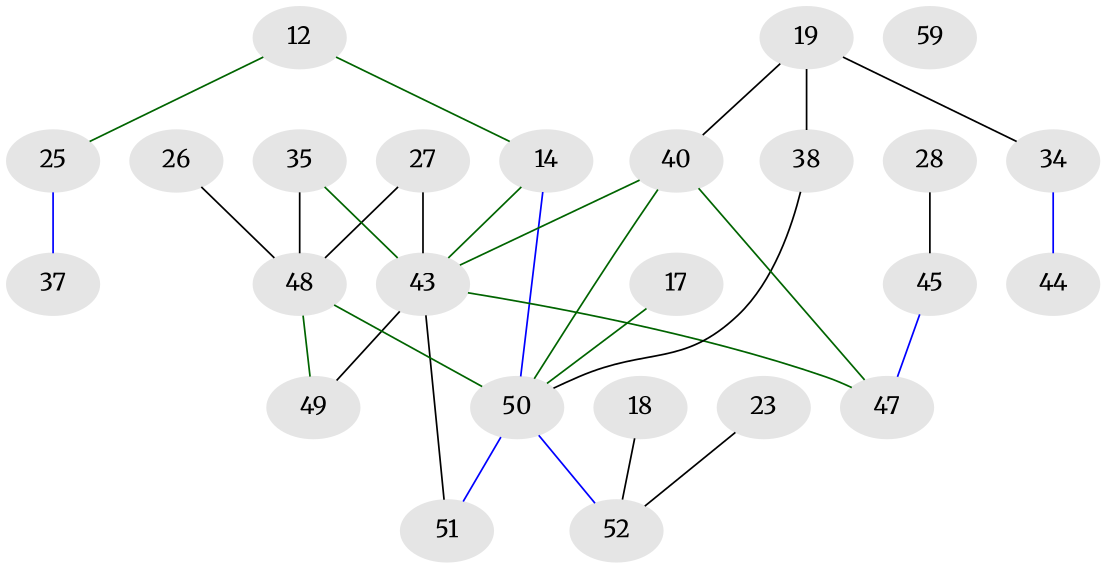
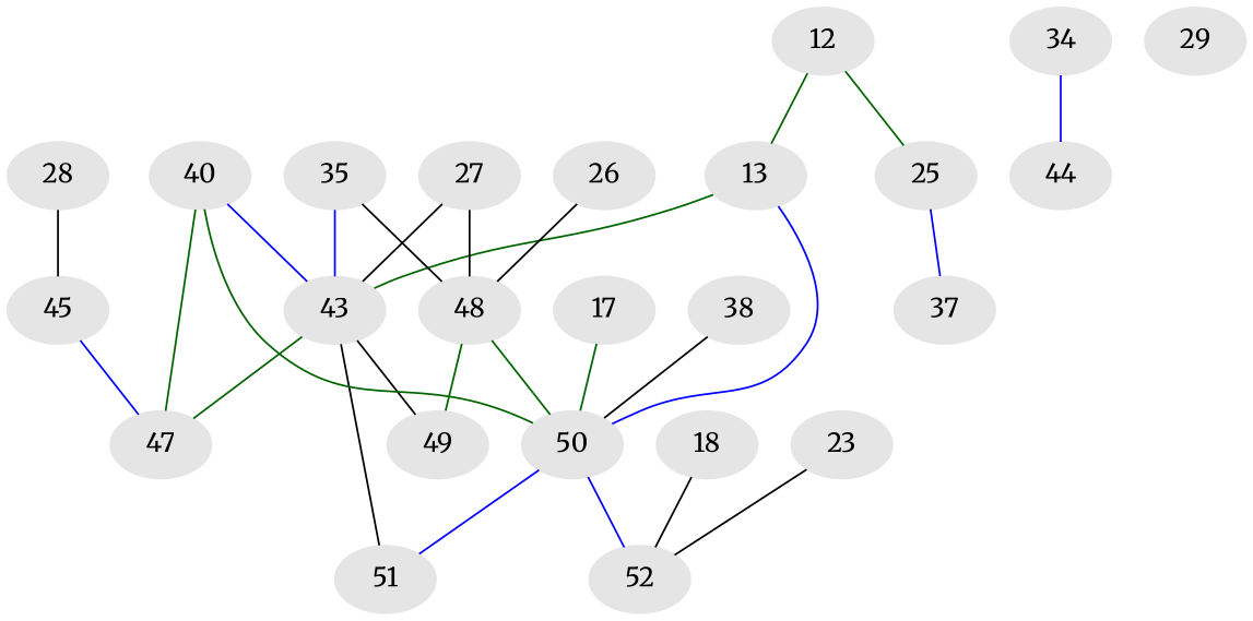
  graph {
    fontname=Merriweather
    node [color=gray90 fontname=Merriweather style=filled]
    edge [color=black fontname=Merriweather]
-   14 [super="+9"]
+   14 [super="+9" label=13]
    43 [super="+24+41"]
    50 [super="+32+30+33+36"]
    12
    25
    37
    47
    49 [super="+11"]
    51
    52 [super="+1"]
    n11 [label=17]
    18
    34 [super="+2"]
    44
-   19
    38 [super="+8"]
    40 [super="+39"]
    48 [super="+10+17"]
    23
    26
    27
    28
    45
-   29 [label=59]
+   29
    35 [super="+7"]
    14 -- 43 [color=darkgreen weight=2]
    14 -- 50 [color=blue]
    43 -- 47 [color=darkgreen]
    43 -- 49 [weight=2]
    43 -- 51
    50 -- 51 [color=blue]
    50 -- 52 [color=blue weight=2]
    12 -- 14 [color=darkgreen]
    12 -- 25 [color=darkgreen]
    25 -- 37 [color=blue]
    n11 -- 50 [color=darkgreen]
    18 -- 52
    34 -- 44 [color=blue]
-   19 -- 34
-   19 -- 38 [weight=2]
-   19 -- 40
    38 -- 50
-   40 -- 43 [color=darkgreen]
+   40 -- 43 [color=blue]
    40 -- 50 [color=darkgreen]
    40 -- 47 [color=darkgreen]
    48 -- 50 [color=darkgreen weight=2]
    48 -- 49 [color=darkgreen weight=2]
    23 -- 52
    26 -- 48 [weight=2]
    27 -- 43
    27 -- 48
    28 -- 45
    45 -- 47 [color=blue]
-   35 -- 43 [color=darkgreen weight=2]
+   35 -- 43 [color=blue weight=2]
    35 -- 48
  }
